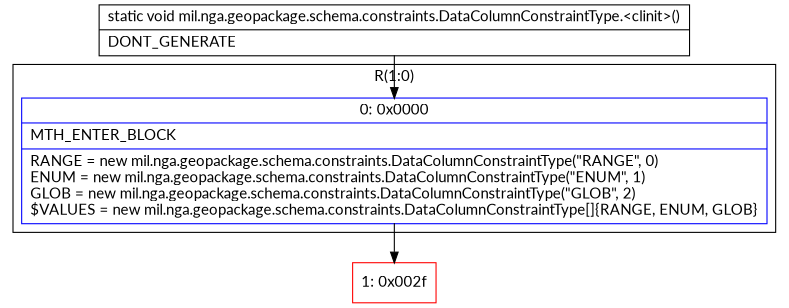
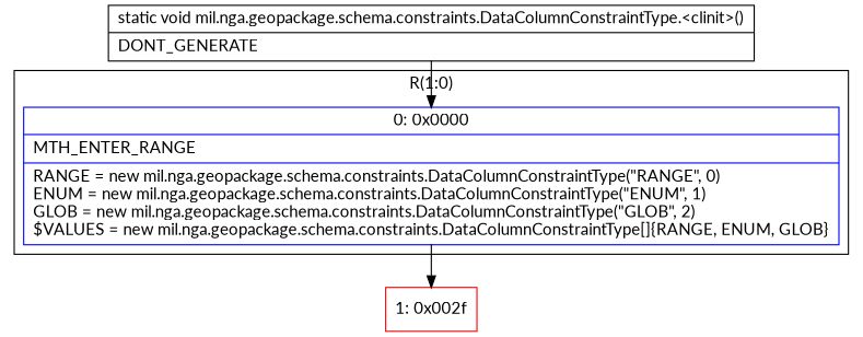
  digraph {
    fontname=Lato
    node [shape=record fontname=Lato]
    edge [fontname=Lato]
-   n1 [color=blue label="{0\:\ 0x0000|MTH_ENTER_BLOCK\l|RANGE = new mil.nga.geopackage.schema.constraints.DataColumnConstraintType(\"RANGE\", 0)\lENUM = new mil.nga.geopackage.schema.constraints.DataColumnConstraintType(\"ENUM\", 1)\lGLOB = new mil.nga.geopackage.schema.constraints.DataColumnConstraintType(\"GLOB\", 2)\l$VALUES = new mil.nga.geopackage.schema.constraints.DataColumnConstraintType[]\{RANGE, ENUM, GLOB\}\l}"]
+   n1 [color=blue label="{0\:\ 0x0000|MTH_ENTER_RANGE\l|RANGE = new mil.nga.geopackage.schema.constraints.DataColumnConstraintType(\"RANGE\", 0)\lENUM = new mil.nga.geopackage.schema.constraints.DataColumnConstraintType(\"ENUM\", 1)\lGLOB = new mil.nga.geopackage.schema.constraints.DataColumnConstraintType(\"GLOB\", 2)\l$VALUES = new mil.nga.geopackage.schema.constraints.DataColumnConstraintType[]\{RANGE, ENUM, GLOB\}\l}"]
    n2 [color=red label="{1\:\ 0x002f}"]
    n3 [label="{static void mil.nga.geopackage.schema.constraints.DataColumnConstraintType.\<clinit\>()  | DONT_GENERATE\l}"]
    subgraph cluster_1 {
      label="R(1:0)"
      n1
    }
    n1 -> n2
    n3 -> n1
  }
